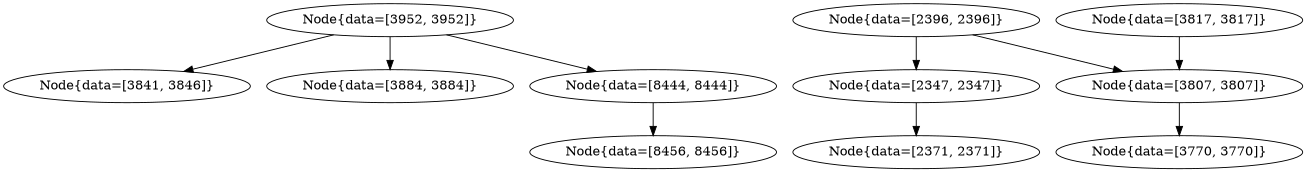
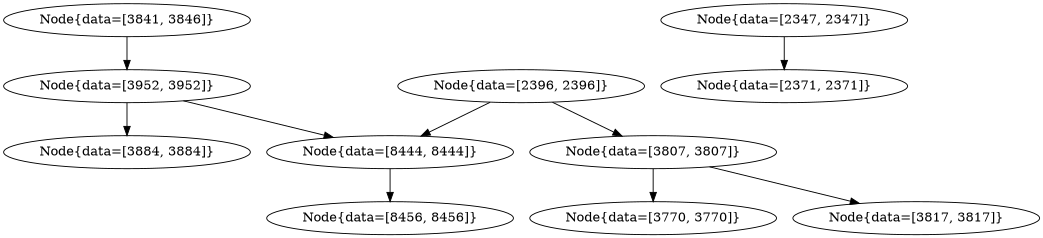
  digraph {
    n1 [label="Node{data=[3841, 3846]}"]
    n2 [label="Node{data=[3952, 3952]}"]
    n3 [label="Node{data=[2396, 2396]}"]
    n4 [label="Node{data=[2347, 2347]}"]
    n5 [label="Node{data=[3807, 3807]}"]
    n6 [label="Node{data=[3884, 3884]}"]
    n7 [label="Node{data=[8444, 8444]}"]
    n8 [label="Node{data=[2371, 2371]}"]
    n9 [label="Node{data=[3770, 3770]}"]
    n10 [label="Node{data=[3817, 3817]}"]
    n11 [label="Node{data=[8456, 8456]}"]
-   n2 -> n1
+   n1 -> n2
    n2 -> n6
    n2 -> n7
-   n3 -> n4
+   n3 -> n7
    n3 -> n5
    n4 -> n8
    n5 -> n9
-   n10 -> n5
+   n5 -> n10
    n7 -> n11
  }
